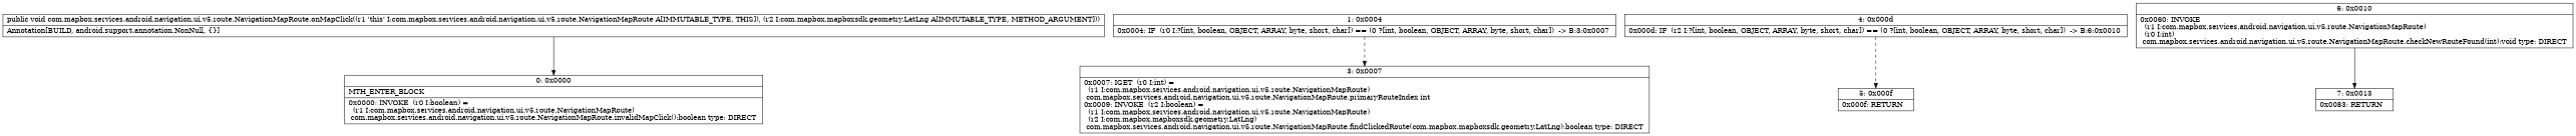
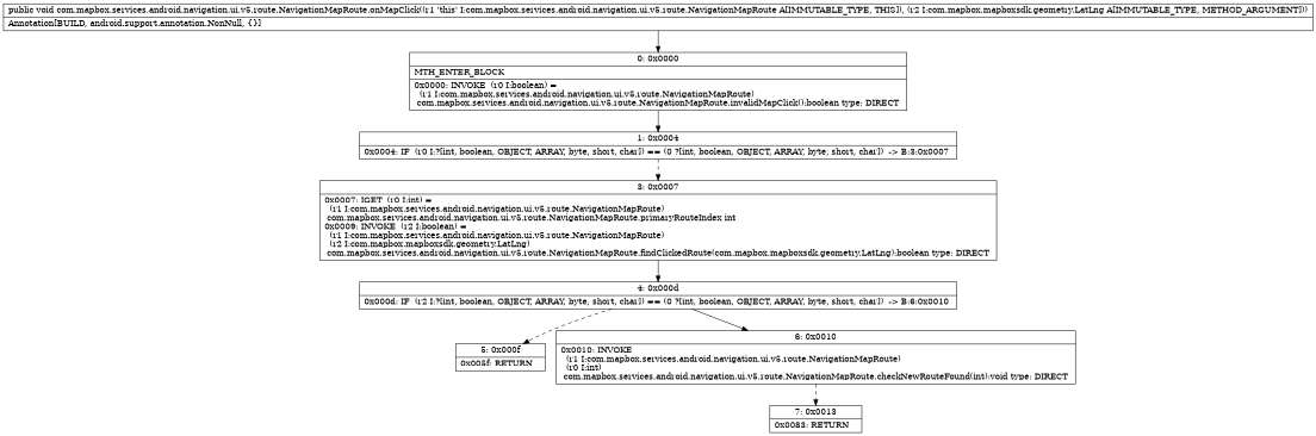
  digraph {
    node [shape=record]
    n1 [label="{0\:\ 0x0000|MTH_ENTER_BLOCK\l|0x0000: INVOKE  (r0 I:boolean) = \l  (r1 I:com.mapbox.services.android.navigation.ui.v5.route.NavigationMapRoute)\l com.mapbox.services.android.navigation.ui.v5.route.NavigationMapRoute.invalidMapClick():boolean type: DIRECT \l}"]
    n2 [label="{1\:\ 0x0004|0x0004: IF  (r0 I:?[int, boolean, OBJECT, ARRAY, byte, short, char]) == (0 ?[int, boolean, OBJECT, ARRAY, byte, short, char])  \-\> B:3:0x0007 \l}"]
    n3 [label="{3\:\ 0x0007|0x0007: IGET  (r0 I:int) = \l  (r1 I:com.mapbox.services.android.navigation.ui.v5.route.NavigationMapRoute)\l com.mapbox.services.android.navigation.ui.v5.route.NavigationMapRoute.primaryRouteIndex int \l0x0009: INVOKE  (r2 I:boolean) = \l  (r1 I:com.mapbox.services.android.navigation.ui.v5.route.NavigationMapRoute)\l  (r2 I:com.mapbox.mapboxsdk.geometry.LatLng)\l com.mapbox.services.android.navigation.ui.v5.route.NavigationMapRoute.findClickedRoute(com.mapbox.mapboxsdk.geometry.LatLng):boolean type: DIRECT \l}"]
    n4 [label="{4\:\ 0x000d|0x000d: IF  (r2 I:?[int, boolean, OBJECT, ARRAY, byte, short, char]) == (0 ?[int, boolean, OBJECT, ARRAY, byte, short, char])  \-\> B:6:0x0010 \l}"]
-   n5 [label="{5\:\ 0x000f|0x000f: RETURN   \l}"]
-   n6 [label="{6\:\ 0x0010|0x0060: INVOKE  \l  (r1 I:com.mapbox.services.android.navigation.ui.v5.route.NavigationMapRoute)\l  (r0 I:int)\l com.mapbox.services.android.navigation.ui.v5.route.NavigationMapRoute.checkNewRouteFound(int):void type: DIRECT \l}"]
+   n5 [label="{5\:\ 0x000f|0x005f: RETURN   \l}"]
+   n6 [label="{6\:\ 0x0010|0x0010: INVOKE  \l  (r1 I:com.mapbox.services.android.navigation.ui.v5.route.NavigationMapRoute)\l  (r0 I:int)\l com.mapbox.services.android.navigation.ui.v5.route.NavigationMapRoute.checkNewRouteFound(int):void type: DIRECT \l}"]
    n7 [label="{7\:\ 0x0013|0x0083: RETURN   \l}"]
    n8 [label="{public void com.mapbox.services.android.navigation.ui.v5.route.NavigationMapRoute.onMapClick((r1 'this' I:com.mapbox.services.android.navigation.ui.v5.route.NavigationMapRoute A[IMMUTABLE_TYPE, THIS]), (r2 I:com.mapbox.mapboxsdk.geometry.LatLng A[IMMUTABLE_TYPE, METHOD_ARGUMENT]))  | Annotation[BUILD, android.support.annotation.NonNull, \{\}]\l}"]
+   n1 -> n2
    n2 -> n3 [style=dashed]
+   n3 -> n4
    n4 -> n5 [style=dashed]
-   n6 -> n7
+   n4 -> n6
+   n6 -> n7 [style=dashed]
    n8 -> n1
  }
